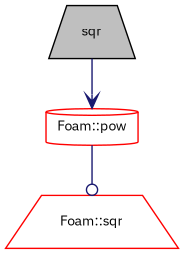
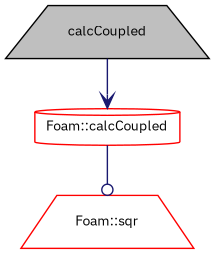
  digraph {
    fontname="IBM Plex Sans"
    rankdir=TB
    node [color=red fontname="IBM Plex Sans" fontsize=10 shape=trapezium]
    edge [color=midnightblue fontname="IBM Plex Sans" fontsize=10 labelfontname=FreeSans labelfontsize=10 style=solid]
-   n1 [color=black fillcolor=grey75 fontcolor=black height=0.2 label=sqr style=filled width=0.4]
-   n2 [height=0.2 label="Foam::pow" shape=cylinder width=0.4]
+   n1 [color=black fillcolor=grey75 fontcolor=black height=0.2 label=calcCoupled style=filled width=0.4]
+   n2 [height=0.2 label="Foam::calcCoupled" shape=cylinder width=0.4]
    n3 [height=0.2 label="Foam::sqr" width=0.4]
    n1 -> n2 [arrowhead=vee]
    n2 -> n3 [arrowhead=odot]
  }
